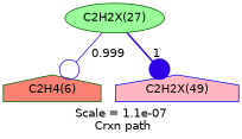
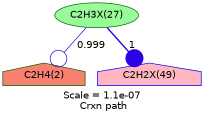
  digraph {
    fontname=Helvetica
    label="Scale = 1.1e-07\l Crxn path"
    node [color=darkgreen fontname=Helvetica shape=house style=filled]
    edge [arrowsize=3 color="0.7, 1.5, 0.9" fontname=Helvetica]
-   n1 [fillcolor=salmon label="C2H4(6)"]
-   n2 [fillcolor=palegreen label="C2H2X(27)" shape=ellipse]
+   n1 [fillcolor=salmon label="C2H4(2)"]
+   n2 [fillcolor=palegreen label="C2H3X(27)" shape=ellipse]
    n3 [color=blue fillcolor=lightpink label="C2H2X(49)"]
    n2 -> n1 [arrowhead=odot label=" 0.999" style=solid]
    n2 -> n3 [arrowhead=dot label=" 1" style=bold]
  }
